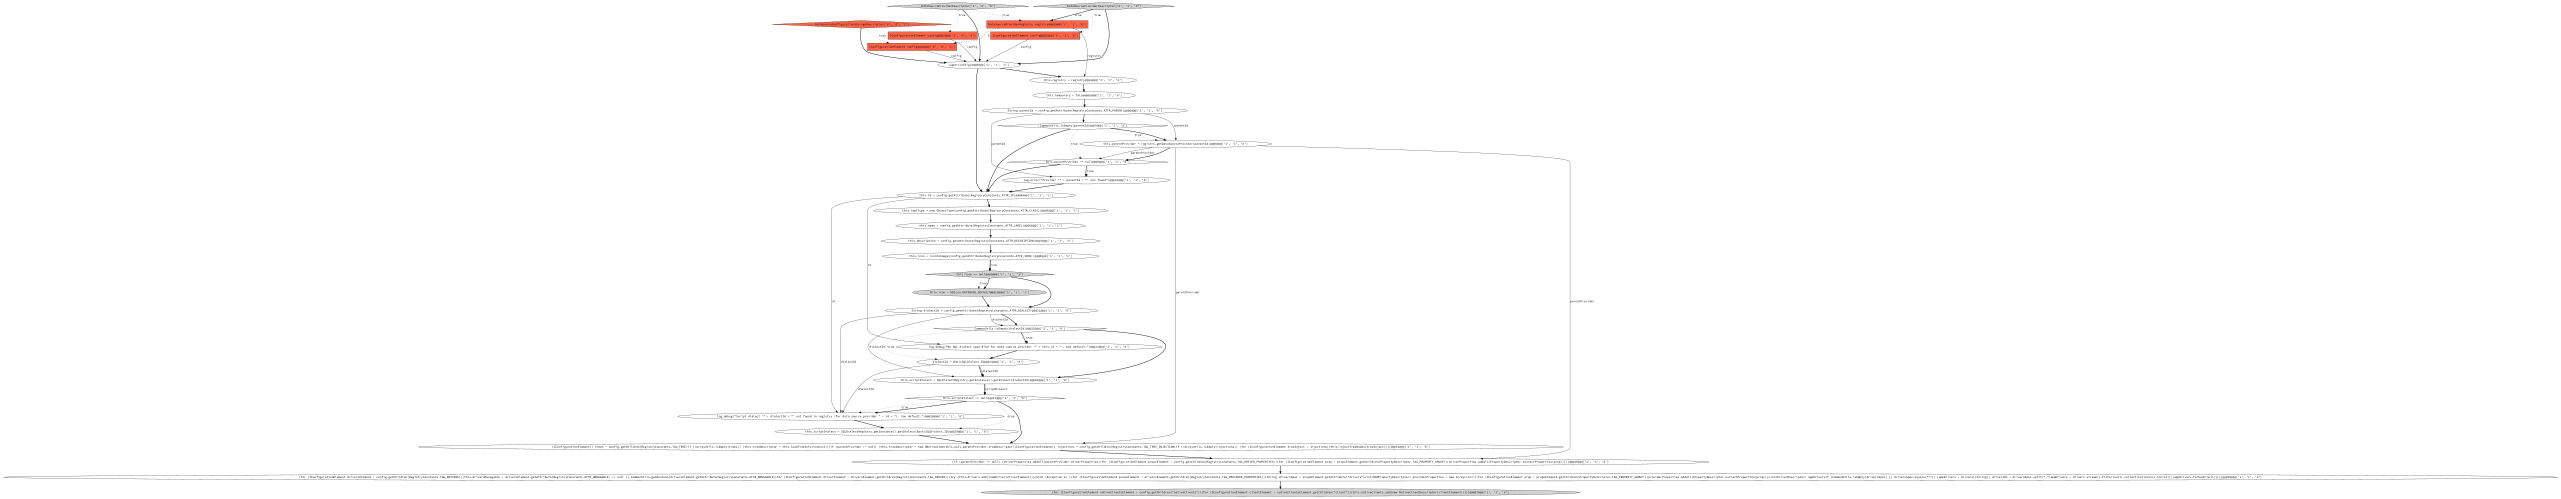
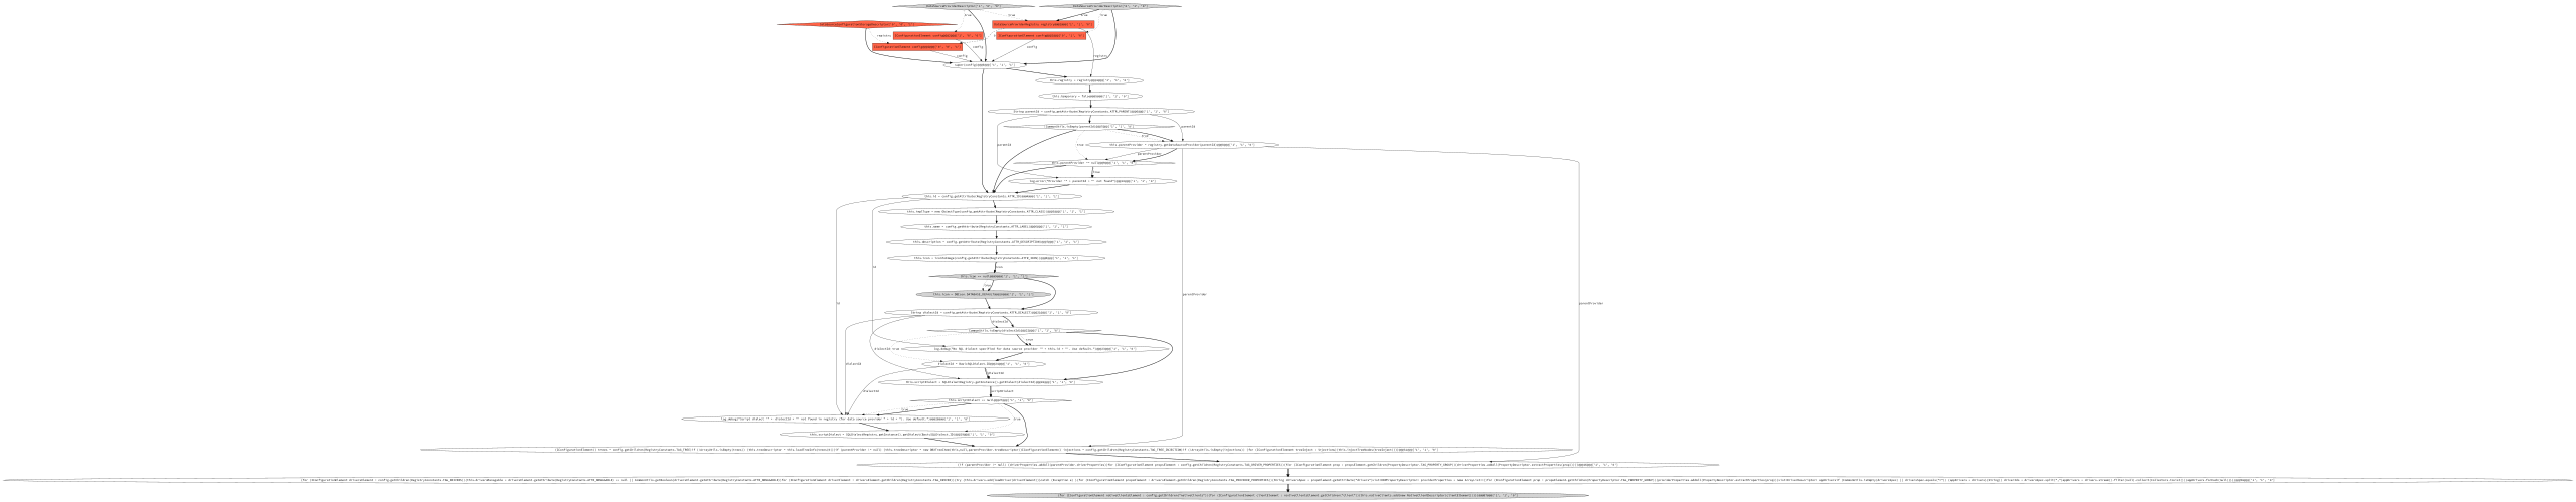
  digraph {
    fontname="Source Code Pro"
    node [fillcolor=white fontname="Source Code Pro" shape=ellipse style=filled]
    edge [fontname="Source Code Pro" style=bold]
    n1 [label="log.error(\"Provider '\" + parentId + \"' not found\")@@@10@@@['1', '1', '0']"]
    n2 [label="this.id = config.getAttribute(RegistryConstants.ATTR_ID)@@@4@@@['1', '1', '1']"]
    n3 [label="this.implType = new ObjectType(config.getAttribute(RegistryConstants.ATTR_CLASS))@@@5@@@['1', '1', '1']"]
    n4 [label="log.debug(\"No SQL dialect specified for data source provider '\" + this.id + \"'. Use default.\")@@@23@@@['1', '1', '0']"]
    n5 [label="log.debug(\"Script dialect '\" + dialectId + \"' not found in registry (for data source provider \" + id + \"). Use default.\")@@@28@@@['1', '1', '0']"]
    n6 [label="this.registry = registry@@@4@@@['1', '1', '0']"]
    n7 [label="this.temporary = false@@@5@@@['1', '1', '0']"]
    n8 [label="String parentId = config.getAttribute(RegistryConstants.ATTR_PARENT)@@@6@@@['1', '1', '0']"]
    n9 [fillcolor=tomato label="DataSourceProviderRegistry registry@@@2@@@['1', '1', '0']" shape=box]
    n10 [fillcolor=tomato label="IConfigurationElement config@@@2@@@['0', '0', '1']" shape=box]
    n11 [label="super(config)@@@3@@@['1', '1', '1']"]
    n12 [label="this.name = config.getAttribute(RegistryConstants.ATTR_LABEL)@@@6@@@['1', '1', '1']"]
    n13 [label="dialectId = BasicSQLDialect.ID@@@24@@@['1', '1', '0']"]
    n14 [label="this.scriptDialect = SQLDialectRegistry.getInstance().getDialect(BasicSQLDialect.ID)@@@29@@@['1', '1', '0']"]
    n15 [fillcolor=lightgray label="DataSourceProviderDescriptor['1', '0', '0']" shape=diamond]
    n16 [fillcolor=tomato label="IConfigurationElement config@@@2@@@['1', '0', '0']" shape=box]
    n17 [label="this.scriptDialect = SQLDialectRegistry.getInstance().getDialect(dialectId)@@@26@@@['1', '1', '0']"]
    n18 [label="this.scriptDialect == null@@@27@@@['1', '1', '0']" shape=diamond]
    n19 [label="{IConfigurationElement(( trees = config.getChildren(RegistryConstants.TAG_TREE)if (!ArrayUtils.isEmpty(trees)) {this.treeDescriptor = this.loadTreeInfo(trees(0()}if (parentProvider != null) {this.treeDescriptor = new DBXTreeItem(this,null,parentProvider.treeDescriptor)}IConfigurationElement(( injections = config.getChildren(RegistryConstants.TAG_TREE_INJECTION)if (!ArrayUtils.isEmpty(injections)) {for (IConfigurationElement treeInject : injections){this.injectTreeNodes(treeInject)}}}@@@31@@@['1', '1', '0']"]
    n20 [label="String dialectId = config.getAttribute(RegistryConstants.ATTR_DIALECT)@@@21@@@['1', '1', '0']"]
    n21 [label="CommonUtils.isEmpty(dialectId)@@@22@@@['1', '1', '0']" shape=diamond]
    n22 [label="this.icon = iconToImage(config.getAttribute(RegistryConstants.ATTR_ICON))@@@8@@@['1', '1', '1']"]
    n23 [fillcolor=lightgray label="this.icon == null@@@9@@@['1', '1', '1']" shape=diamond]
    n24 [fillcolor=lightgray label="this.icon = DBIcon.DATABASE_DEFAULT@@@10@@@['1', '1', '1']"]
    n25 [label="this.description = config.getAttribute(RegistryConstants.ATTR_DESCRIPTION)@@@7@@@['1', '1', '1']"]
    n26 [label="this.parentProvider = registry.getDataSourceProvider(parentId)@@@8@@@['1', '1', '0']"]
    n27 [label="!CommonUtils.isEmpty(parentId)@@@7@@@['1', '1', '0']" shape=diamond]
    n28 [label="{if (parentProvider != null) {driverProperties.addAll(parentProvider.driverProperties)}for (IConfigurationElement propsElement : config.getChildren(RegistryConstants.TAG_DRIVER_PROPERTIES)){for (IConfigurationElement prop : propsElement.getChildren(PropertyDescriptor.TAG_PROPERTY_GROUP)){driverProperties.addAll(PropertyDescriptor.extractProperties(prop))}}}@@@46@@@['1', '1', '0']"]
    n29 [label="this.parentProvider == null@@@9@@@['1', '1', '0']" shape=diamond]
    n30 [label="{for (IConfigurationElement driversElement : config.getChildren(RegistryConstants.TAG_DRIVERS)){this.driversManagable = driversElement.getAttribute(RegistryConstants.ATTR_MANAGABLE) == null || CommonUtils.getBoolean(driversElement.getAttribute(RegistryConstants.ATTR_MANAGABLE))for (IConfigurationElement driverElement : driversElement.getChildren(RegistryConstants.TAG_DRIVER)){try {this.drivers.add(loadDriver(driverElement))}catch (Exception e) }{for (IConfigurationElement propsElement : driversElement.getChildren(RegistryConstants.TAG_PROVIDER_PROPERTIES)){String driversSpec = propsElement.getAttribute(\"drivers\")List<DBPPropertyDescriptor> providerProperties = new ArrayList<>()for (IConfigurationElement prop : propsElement.getChildren(PropertyDescriptor.TAG_PROPERTY_GROUP)){providerProperties.addAll(PropertyDescriptor.extractProperties(prop))}List<DriverDescriptor> appDriversif (CommonUtils.isEmpty(driversSpec) || driversSpec.equals(\"*\")) {appDrivers = drivers}{String(( driverIds = driversSpec.split(\",\")appDrivers = drivers.stream().filter(null).collect(Collectors.toList())}appDrivers.forEach(null)}}}}@@@56@@@['1', '1', '0']"]
    n31 [fillcolor=lightgray label="{for (IConfigurationElement nativeClientsElement : config.getChildren(\"nativeClients\")){for (IConfigurationElement clientElement : nativeClientsElement.getChildren(\"client\")){this.nativeClients.add(new NativeClientDescriptor(clientElement))}}}@@@87@@@['1', '1', '0']"]
    n32 [fillcolor=tomato label="IConfigurationElement config@@@2@@@['0', '1', '0']" shape=box]
    n33 [fillcolor=lightgray label="DataSourceProviderDescriptor['0', '1', '0']" shape=diamond]
    n34 [fillcolor=tomato label="DataSourceConfigurationStorageDescriptor['0', '0', '1']" shape=diamond]
    n1 -> n2
    n2 -> n3
    n2 -> n4 [label=id style=solid]
    n2 -> n5 [label=id style=solid]
    n3 -> n12
    n4 -> n13
    n5 -> n14
    n6 -> n7
    n7 -> n8
    n8 -> n1 [label=parentId style=solid]
    n8 -> n26 [label=parentId style=solid]
    n8 -> n27
    n9 -> n6 [label=registry style=solid]
    n9 -> n10 [label=0 style=dashed]
    n10 -> n11 [label=config style=solid]
    n11 -> n2
    n11 -> n6
    n12 -> n25
    n13 -> n5 [label=dialectId style=solid]
    n13 -> n17 [label=dialectId style=solid]
    n13 -> n17
    n14 -> n19
    n15 -> n9 [label=true style=dotted]
    n15 -> n11
    n15 -> n16 [label=true style=dotted]
    n16 -> n11 [label=config style=solid]
    n17 -> n18
    n17 -> n18 [label=scriptDialect style=solid]
    n18 -> n5
    n18 -> n5 [label=true style=dotted]
    n18 -> n14 [label=true style=dotted]
    n18 -> n19
    n19 -> n28
    n20 -> n5 [label=dialectId style=solid]
    n20 -> n17 [label=dialectId style=solid]
    n20 -> n21
    n20 -> n21 [label=dialectId style=solid]
    n21 -> n4 [label=true style=dotted]
    n21 -> n4
    n21 -> n13 [label=true style=dotted]
    n21 -> n17
    n22 -> n23 [label=icon style=solid]
    n22 -> n23
    n23 -> n20
    n23 -> n24 [label=true style=dotted]
    n23 -> n24
    n24 -> n20
    n25 -> n22
    n26 -> n19 [label=parentProvider style=solid]
    n26 -> n28 [label=parentProvider style=solid]
    n26 -> n29 [label=parentProvider style=solid]
    n26 -> n29
    n27 -> n2
    n27 -> n26 [label=true style=dotted]
    n27 -> n26
    n27 -> n29 [label=true style=dotted]
    n28 -> n30
    n29 -> n1 [label=true style=dotted]
    n29 -> n1
    n29 -> n2
    n30 -> n31
    n32 -> n11 [label=config style=solid]
    n33 -> n9 [label=true]
    n33 -> n11
    n33 -> n32 [label=true style=dotted]
-   n34 -> n10 [label=true style=dotted]
+   n34 -> n10 [label=registry style=dotted]
    n34 -> n11
  }
